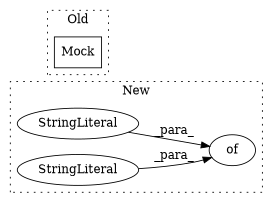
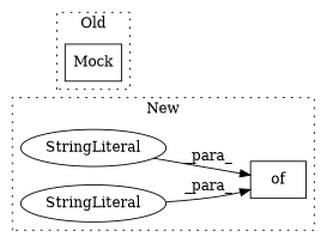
  digraph {
    rankdir=LR
    node [a=32 shape=box]
-   n1 [l="3,1" label=of s="836,902" shape=ellipse]
+   n1 [l="3,1" label=of s="836,902"]
    n2 [a=45 l=40 label=StringLiteral s=862 shape=ellipse]
    n3 [a=45 l=9 label=StringLiteral s=839 shape=ellipse]
    n4 [l=6 label=Mock s=597]
    subgraph cluster_1 {
      label=New
      style=dotted
      n1
      n2
      n3
    }
    subgraph cluster_2 {
      label=Old
      style=dotted
      n4
    }
    n2 -> n1 [label=_para_]
    n3 -> n1 [label=_para_]
  }
